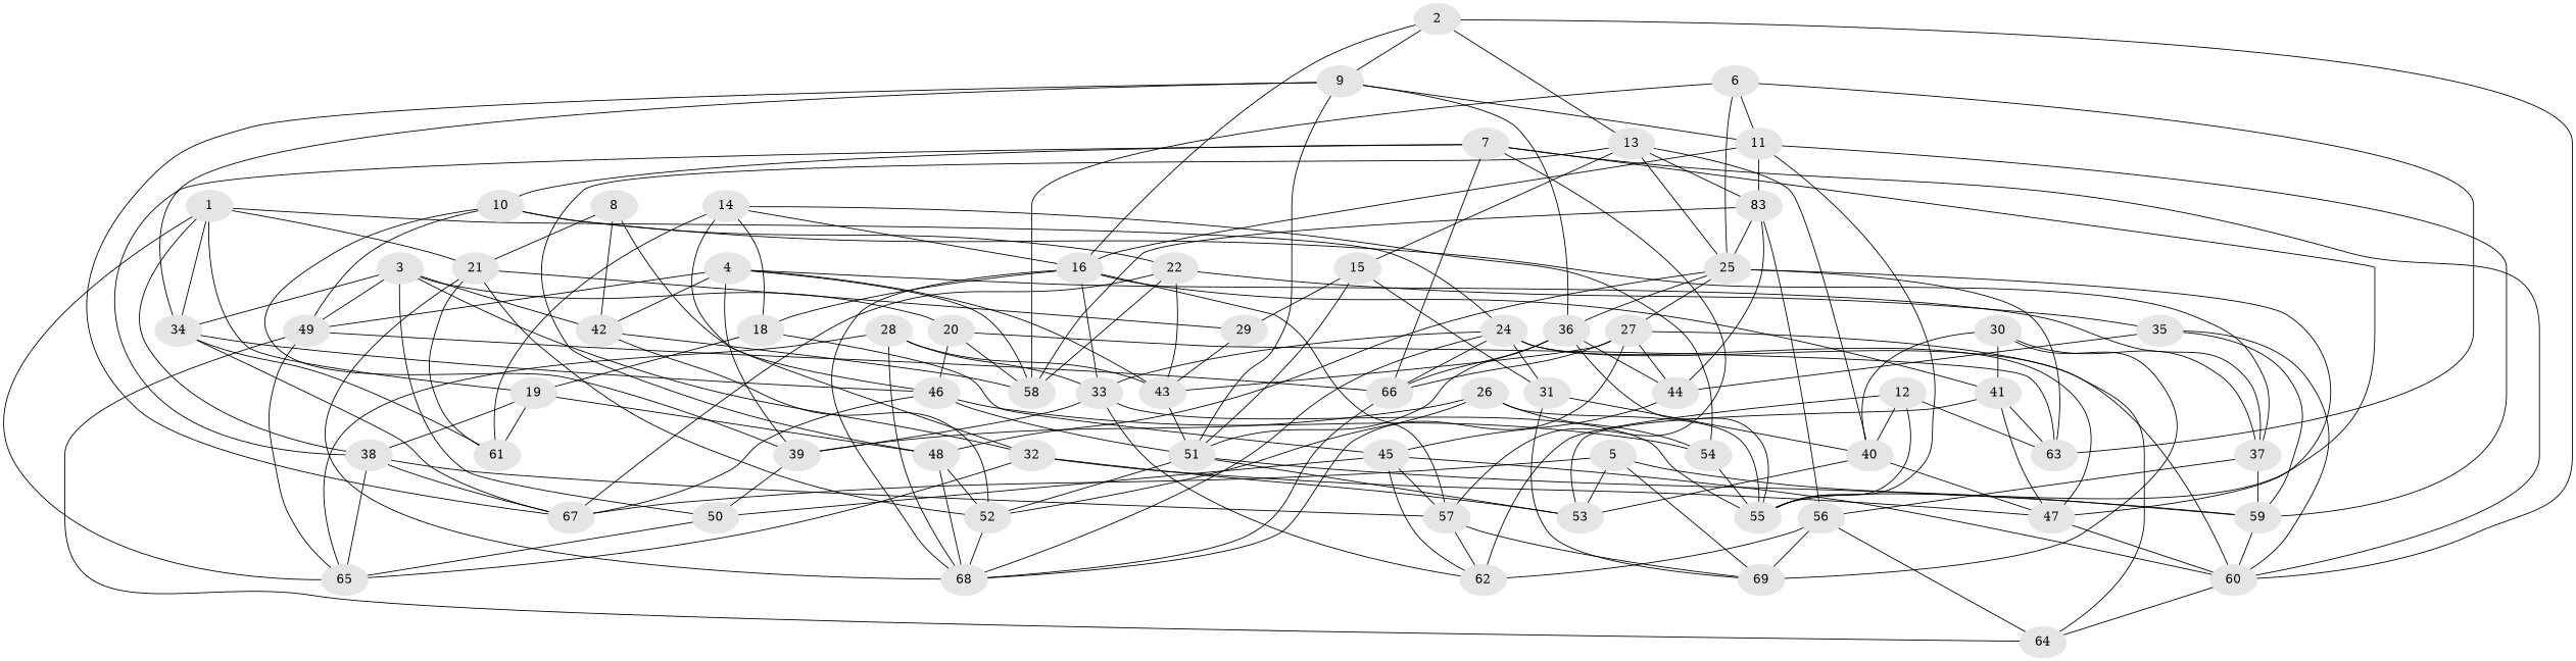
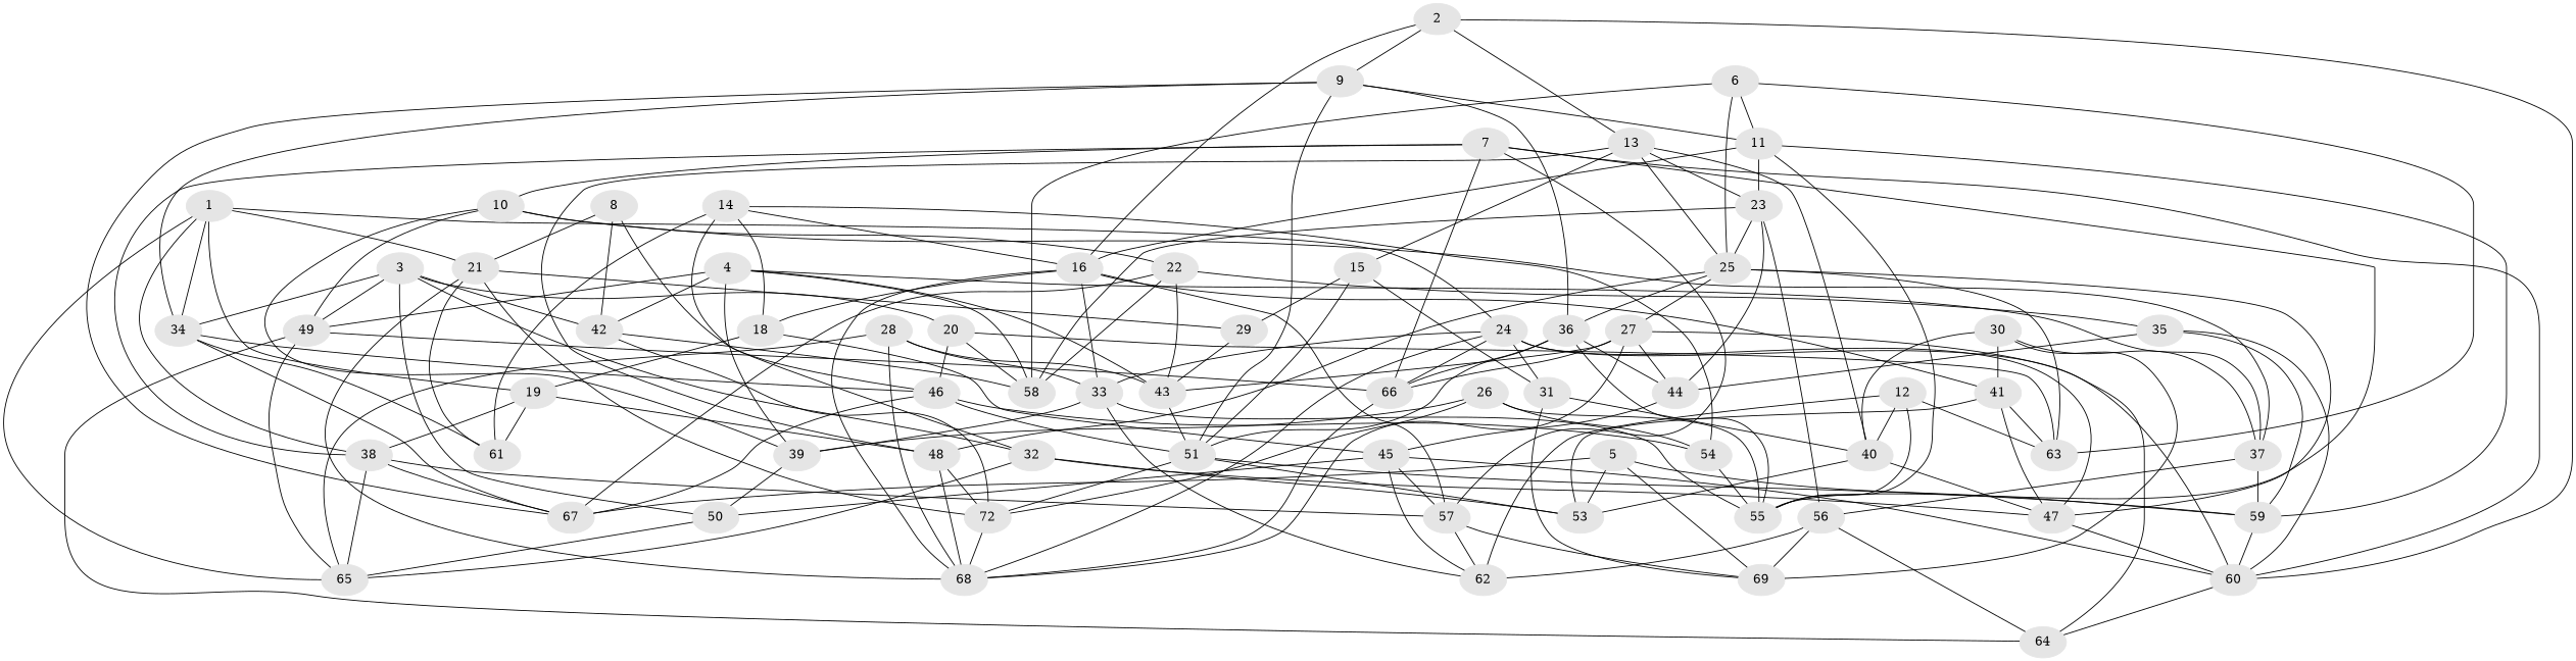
  graph {
    fontname="DejaVu Serif"
    node [color=gray90 fontname="DejaVu Serif" style=filled]
    edge [fontname="DejaVu Serif" weight=1.0]
    1
    19
    21
    24
    34
    38
    65
    48
    61
    29
    68
-   52
+   52 [label=72]
    60
    66
    31
    33
    47
    67
    46
    57
    2
    9
    13
    16
    11
    36
    51
    25
-   23 [label=83]
+   23
    40
    15
    18
    41
    64
    3
    20
    32
    42
    49
    50
    58
    63
    53
    4
    37
    39
    43
    59
    56
    5
    69
    6
    55
    27
    7
    10
    22
    62
    8
    54
    44
    35
    12
    14
    45
    26
    28
    30
    1 -- 19
    1 -- 21
    1 -- 24
    1 -- 34
    1 -- 38
    1 -- 65
    19 -- 38
    19 -- 48
    19 -- 61
    21 -- 61
    21 -- 29
    21 -- 68
    21 -- 52
    24 -- 68 [weight=2.0]
    24 -- 60
    24 -- 66
    24 -- 31
    24 -- 33
    24 -- 47
    34 -- 61
    34 -- 67
    34 -- 46
    38 -- 65
    38 -- 67
    38 -- 57
    48 -- 68 [weight=2.0]
    48 -- 52
    29 -- 43
    52 -- 68
    60 -- 64
    66 -- 68
    31 -- 40
    31 -- 69
    33 -- 39
    33 -- 55
    33 -- 62
    47 -- 60
    46 -- 67
    46 -- 51
    46 -- 54
    57 -- 69
    57 -- 62
    2 -- 60
    2 -- 9
    2 -- 13
    2 -- 16
    9 -- 34
    9 -- 67
    9 -- 11
    9 -- 36
    9 -- 51
    13 -- 48
    13 -- 25
    13 -- 23
    13 -- 40
    13 -- 15
    16 -- 68
    16 -- 33
    16 -- 57
    16 -- 18
    16 -- 41
    11 -- 16
    11 -- 23
    11 -- 59
    11 -- 55
    36 -- 66
    36 -- 51
    36 -- 55
    36 -- 44
    51 -- 52
    51 -- 53 [weight=2.0]
    51 -- 59
    25 -- 48
    25 -- 47
    25 -- 36
    25 -- 63 [weight=2.0]
    25 -- 27
    23 -- 25
    23 -- 58
    23 -- 56
    23 -- 44
    40 -- 47
    40 -- 53
    15 -- 29 [weight=2.0]
    15 -- 31
    15 -- 51 [weight=2.0]
    18 -- 19
    18 -- 45
    41 -- 47
    41 -- 63
    41 -- 53
    3 -- 34
    3 -- 20
    3 -- 32
    3 -- 42
    3 -- 49
    3 -- 50
    20 -- 46
    20 -- 58
    20 -- 63
    32 -- 65
    32 -- 47
    32 -- 53
    42 -- 52
    42 -- 58
    49 -- 65
    49 -- 66
    49 -- 64
    50 -- 65
    4 -- 42
    4 -- 49
    4 -- 58
    4 -- 37
    4 -- 39
    4 -- 43
    37 -- 59
    37 -- 56 [weight=2.0]
    39 -- 50
    43 -- 51
    59 -- 60
    56 -- 64
    56 -- 69 [weight=2.0]
    56 -- 62 [weight=2.0]
    5 -- 67
    5 -- 53
    5 -- 59
    5 -- 69
    6 -- 11
    6 -- 25
    6 -- 58
    6 -- 63
    27 -- 68
    27 -- 66
    27 -- 64
    27 -- 43
    27 -- 44
    7 -- 38
    7 -- 60
    7 -- 66
    7 -- 57
    7 -- 55
    7 -- 10
    10 -- 49
    10 -- 37
    10 -- 39
    10 -- 22 [weight=2.0]
    22 -- 67
    22 -- 58
    22 -- 43
    22 -- 35
    8 -- 21
    8 -- 46
    8 -- 42 [weight=2.0]
    54 -- 55
    44 -- 45 [weight=2.0]
    35 -- 60
    35 -- 59
    35 -- 44
    12 -- 40
    12 -- 63
    12 -- 55
    12 -- 62
    14 -- 61
    14 -- 16
    14 -- 18
    14 -- 32 [weight=2.0]
    14 -- 54
    45 -- 60
    45 -- 57
    45 -- 50
    45 -- 62
    26 -- 52
    26 -- 39 [weight=2.0]
    26 -- 55 [weight=2.0]
    26 -- 54
    28 -- 65
    28 -- 68
    28 -- 33
    28 -- 43
    30 -- 40
    30 -- 41
    30 -- 37
    30 -- 69
  }
